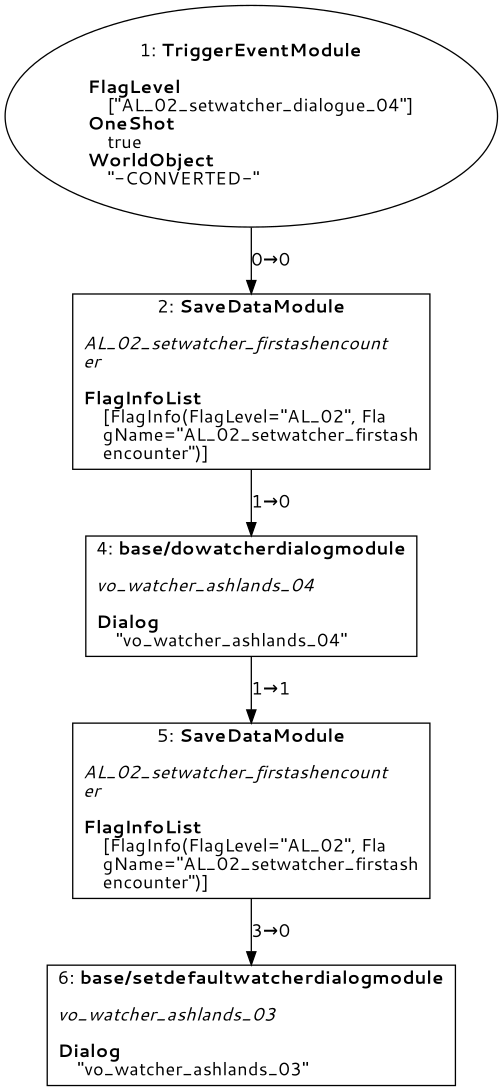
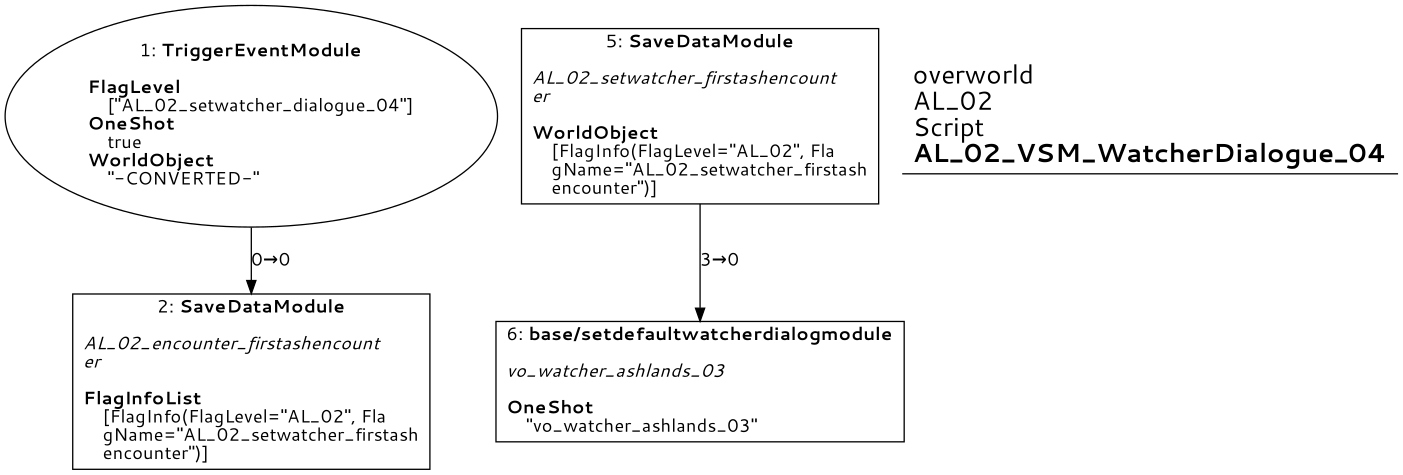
  digraph {
    fontname="Segoe UI"
    splines=spline
    node [fontname="Segoe UI" shape=box]
    edge [fontname="Segoe UI"]
    n1 [label=<1: <b>TriggerEventModule</b><br/><br/><b>FlagLevel</b><br align="left"/>    [&quot;AL_02_setwatcher_dialogue_04&quot;]<br align="left"/><b>OneShot</b><br align="left"/>    true<br align="left"/><b>WorldObject</b><br align="left"/>    &quot;-CONVERTED-&quot;<br align="left"/>> shape=oval]
-   n2 [label=<2: <b>SaveDataModule</b><br/><br/><i>AL_02_setwatcher_firstashencount<br align="left"/>er<br align="left"/></i><br align="left"/><b>FlagInfoList</b><br align="left"/>    [FlagInfo(FlagLevel=&quot;AL_02&quot;, Fla<br align="left"/>    gName=&quot;AL_02_setwatcher_firstash<br align="left"/>    encounter&quot;)]<br align="left"/>>]
-   n3 [label=<4: <b>base/dowatcherdialogmodule</b><br/><br/><i>vo_watcher_ashlands_04<br align="left"/></i><br align="left"/><b>Dialog</b><br align="left"/>    &quot;vo_watcher_ashlands_04&quot;<br align="left"/>>]
-   n4 [label=<5: <b>SaveDataModule</b><br/><br/><i>AL_02_setwatcher_firstashencount<br align="left"/>er<br align="left"/></i><br align="left"/><b>FlagInfoList</b><br align="left"/>    [FlagInfo(FlagLevel=&quot;AL_02&quot;, Fla<br align="left"/>    gName=&quot;AL_02_setwatcher_firstash<br align="left"/>    encounter&quot;)]<br align="left"/>>]
-   n5 [label=<6: <b>base/setdefaultwatcherdialogmodule</b><br/><br/><i>vo_watcher_ashlands_03<br align="left"/></i><br align="left"/><b>Dialog</b><br align="left"/>    &quot;vo_watcher_ashlands_03&quot;<br align="left"/>>]
+   n2 [label=<2: <b>SaveDataModule</b><br/><br/><i>AL_02_encounter_firstashencount<br align="left"/>er<br align="left"/></i><br align="left"/><b>FlagInfoList</b><br align="left"/>    [FlagInfo(FlagLevel=&quot;AL_02&quot;, Fla<br align="left"/>    gName=&quot;AL_02_setwatcher_firstash<br align="left"/>    encounter&quot;)]<br align="left"/>>]
+   n4 [label=<5: <b>SaveDataModule</b><br/><br/><i>AL_02_setwatcher_firstashencount<br align="left"/>er<br align="left"/></i><br align="left"/><b>WorldObject</b><br align="left"/>    [FlagInfo(FlagLevel=&quot;AL_02&quot;, Fla<br align="left"/>    gName=&quot;AL_02_setwatcher_firstash<br align="left"/>    encounter&quot;)]<br align="left"/>>]
+   n5 [label=<6: <b>base/setdefaultwatcherdialogmodule</b><br/><br/><i>vo_watcher_ashlands_03<br align="left"/></i><br align="left"/><b>OneShot</b><br align="left"/>    &quot;vo_watcher_ashlands_03&quot;<br align="left"/>>]
+   n6 [label=<<font point-size="20">overworld<br align="left"/>AL_02<br align="left"/>Script<br align="left"/><b>AL_02_VSM_WatcherDialogue_04</b><br align="left"/></font>> shape=underline]
    n1 -> n2 [label="0→0"]
-   n2 -> n3 [label="1→0"]
-   n3 -> n4 [label="1→1"]
    n4 -> n5 [label="3→0"]
  }
